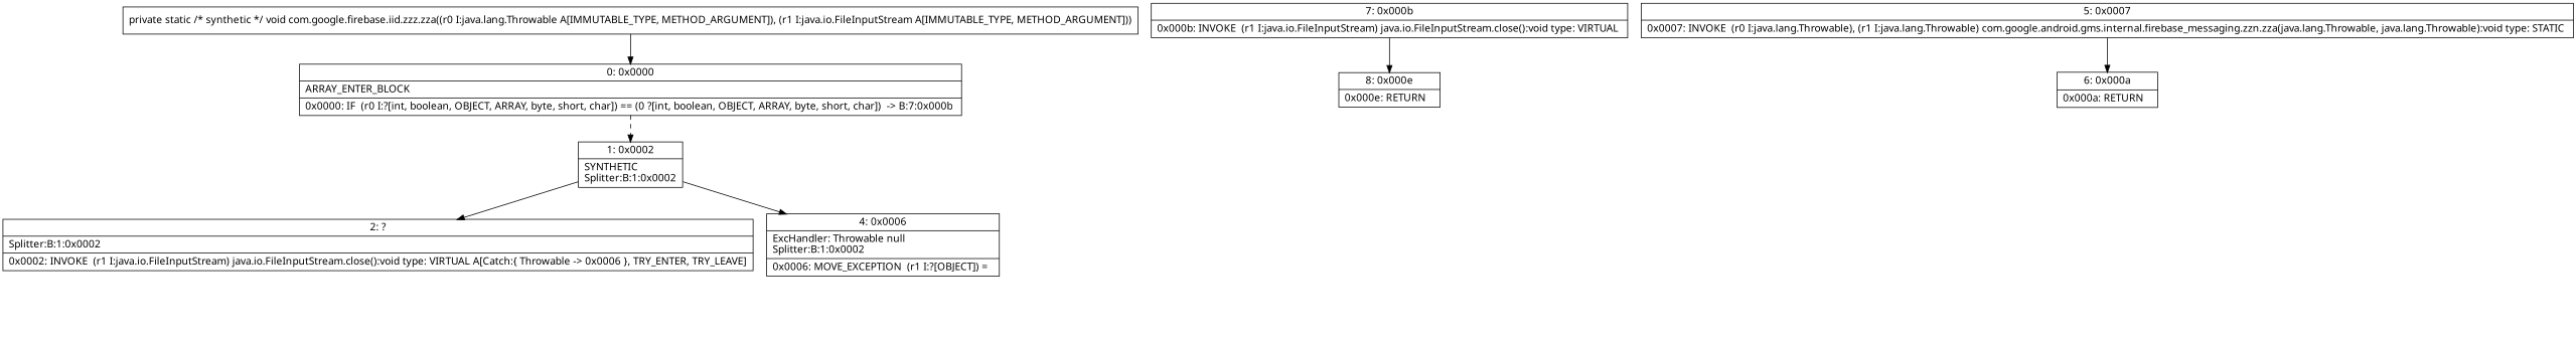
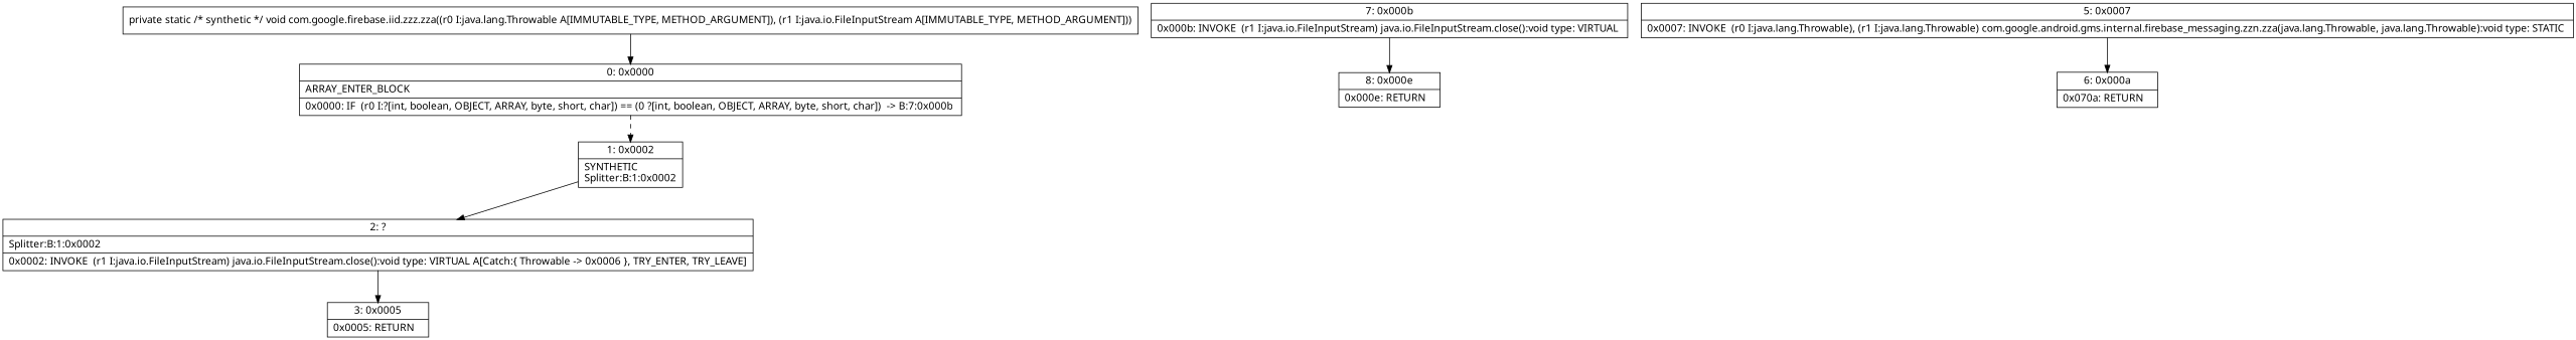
  digraph {
    fontname="Noto Sans"
    node [fontname="Noto Sans" shape=record]
    edge [fontname="Noto Sans"]
    n1 [label="{0\:\ 0x0000|ARRAY_ENTER_BLOCK\l|0x0000: IF  (r0 I:?[int, boolean, OBJECT, ARRAY, byte, short, char]) == (0 ?[int, boolean, OBJECT, ARRAY, byte, short, char])  \-\> B:7:0x000b \l}"]
    n2 [label="{1\:\ 0x0002|SYNTHETIC\lSplitter:B:1:0x0002\l}"]
    n3 [label="{2\:\ ?|Splitter:B:1:0x0002\l|0x0002: INVOKE  (r1 I:java.io.FileInputStream) java.io.FileInputStream.close():void type: VIRTUAL A[Catch:\{ Throwable \-\> 0x0006 \}, TRY_ENTER, TRY_LEAVE]\l}"]
-   n4 [label="{4\:\ 0x0006|ExcHandler: Throwable null\lSplitter:B:1:0x0002\l|0x0006: MOVE_EXCEPTION  (r1 I:?[OBJECT]) =  \l}"]
    n5 [label="{7\:\ 0x000b|0x000b: INVOKE  (r1 I:java.io.FileInputStream) java.io.FileInputStream.close():void type: VIRTUAL \l}"]
    n6 [label="{8\:\ 0x000e|0x000e: RETURN   \l}"]
+   n7 [label="{3\:\ 0x0005|0x0005: RETURN   \l}"]
    n8 [label="{5\:\ 0x0007|0x0007: INVOKE  (r0 I:java.lang.Throwable), (r1 I:java.lang.Throwable) com.google.android.gms.internal.firebase_messaging.zzn.zza(java.lang.Throwable, java.lang.Throwable):void type: STATIC \l}"]
-   n9 [label="{6\:\ 0x000a|0x000a: RETURN   \l}"]
+   n9 [label="{6\:\ 0x000a|0x070a: RETURN   \l}"]
    n10 [label="{private static \/* synthetic *\/ void com.google.firebase.iid.zzz.zza((r0 I:java.lang.Throwable A[IMMUTABLE_TYPE, METHOD_ARGUMENT]), (r1 I:java.io.FileInputStream A[IMMUTABLE_TYPE, METHOD_ARGUMENT])) }"]
    n1 -> n2 [style=dashed]
    n2 -> n3
-   n2 -> n4
+   n3 -> n7
    n5 -> n6
    n8 -> n9
    n10 -> n1
  }
